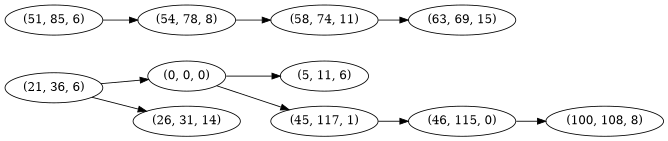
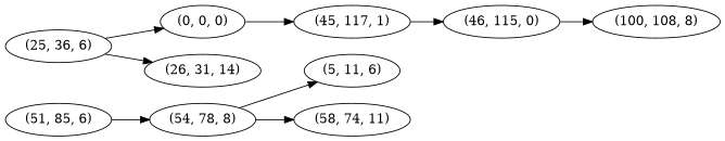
  digraph {
    rankdir=LR
    n1 [label="(5, 11, 6)"]
    "(0, 0, 0)"
    "(45, 117, 1)"
-   "(21, 36, 6)"
+   "(21, 36, 6)" [label="(25, 36, 6)"]
    n5 [label="(26, 31, 14)"]
    n6 [label="(46, 115, 0)"]
    "(100, 108, 8)"
    "(51, 85, 6)"
    "(54, 78, 8)"
    "(58, 74, 11)"
-   "(63, 69, 15)"
-   "(0, 0, 0)" -> n1
+   "(54, 78, 8)" -> n1
    "(0, 0, 0)" -> "(45, 117, 1)"
    "(45, 117, 1)" -> n6
    "(21, 36, 6)" -> "(0, 0, 0)"
    "(21, 36, 6)" -> n5
    n6 -> "(100, 108, 8)"
    "(51, 85, 6)" -> "(54, 78, 8)"
    "(54, 78, 8)" -> "(58, 74, 11)"
-   "(58, 74, 11)" -> "(63, 69, 15)"
  }
